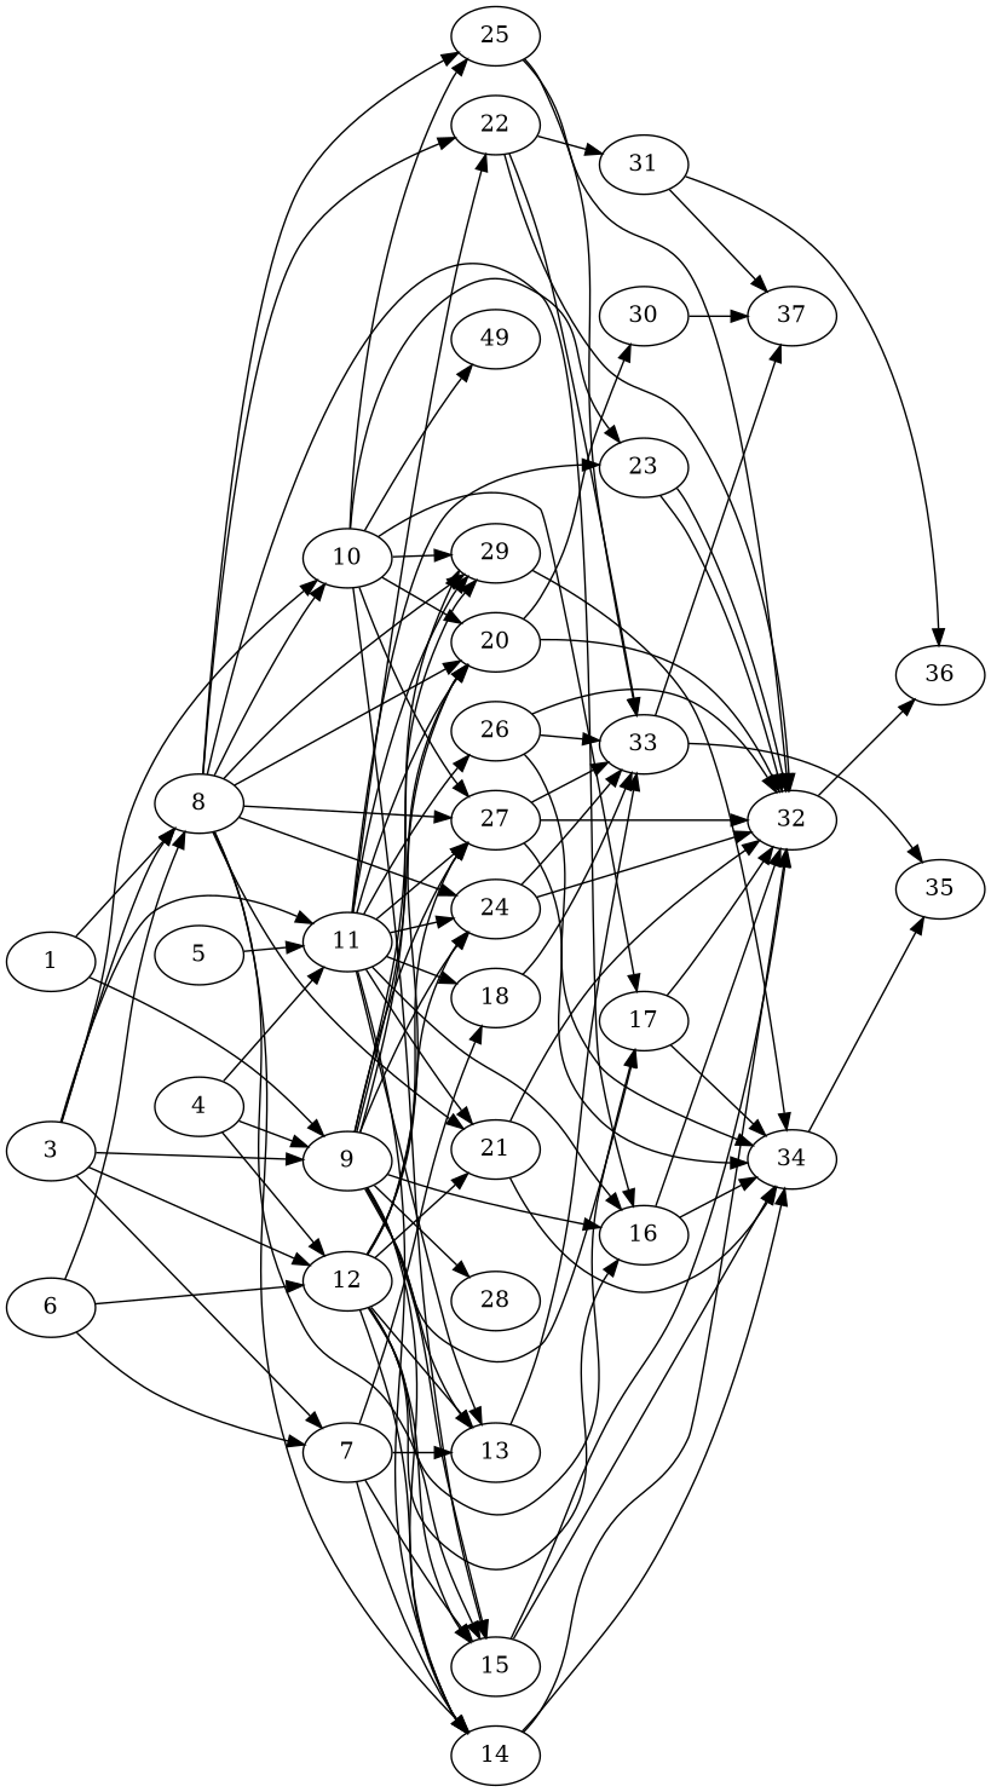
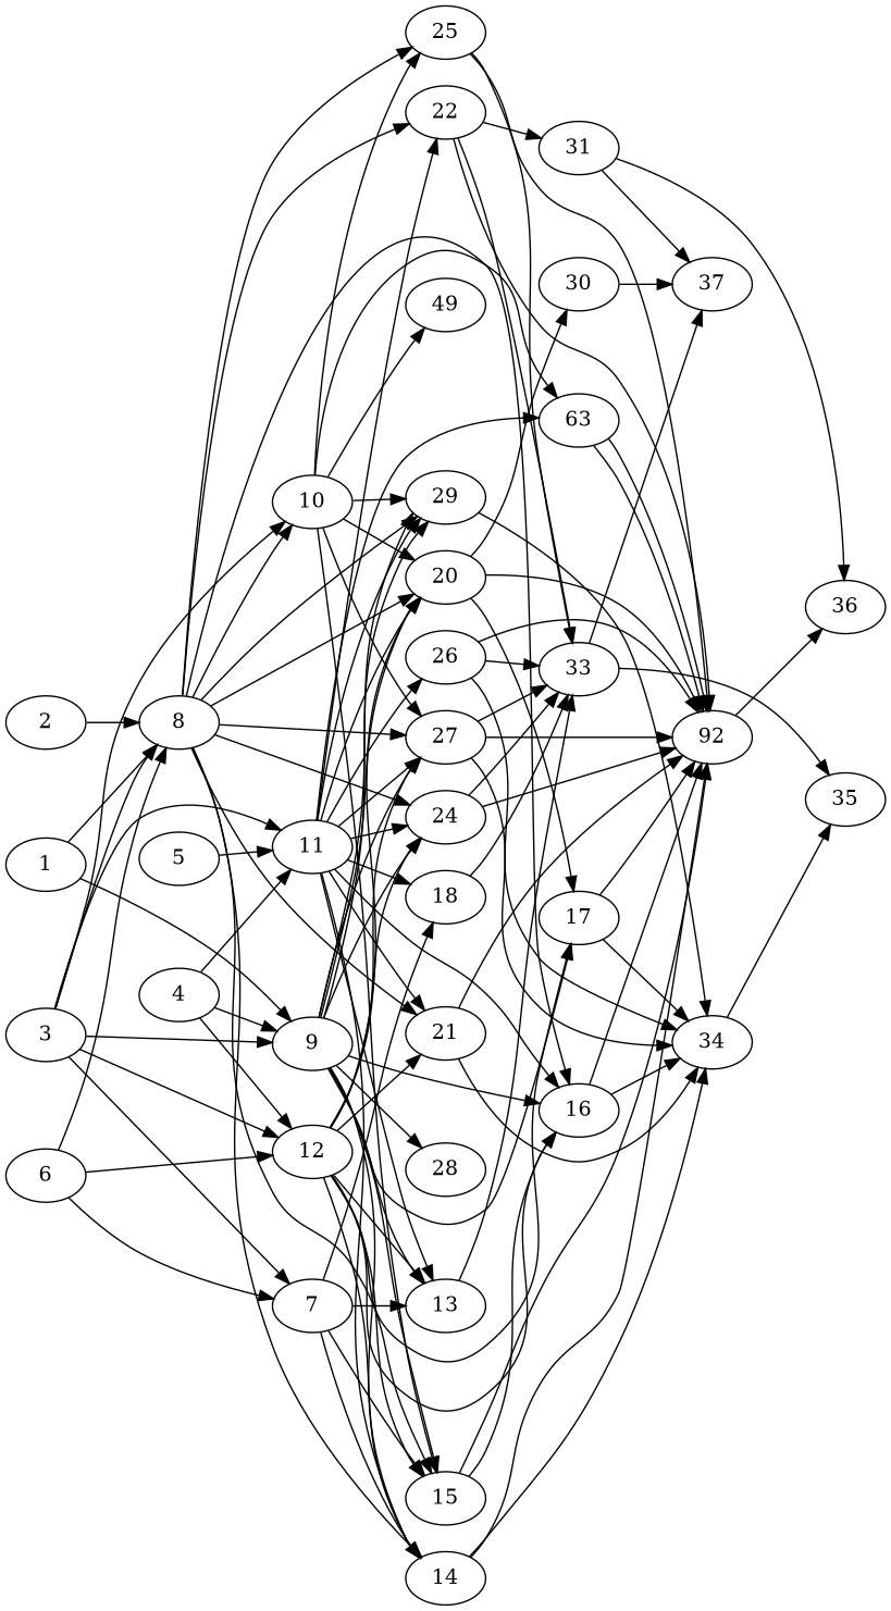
  digraph {
    rankdir=LR
    node [alpha=0.04]
    1 [alpha=0.16 expect_size=1225827409248999440384]
    8 [alpha=0.08 expect_size=666022856869543936000]
    9 [alpha=0.07 expect_size=1125440028734257024]
    14 [alpha=0.06 expect_size=235096192939551232]
    15 [alpha=0.08 expect_size=1195088553024753238016]
    16 [alpha=0.16 expect_size=173270523536174]
    20 [alpha=0.03 expect_size=1902474265647444]
    21 [alpha=0.13 expect_size=11302047785567042]
    22 [alpha=0.07 expect_size=14638639121152802]
    24 [alpha=0.16 expect_size=39771771676267400]
    25 [alpha=0.07 expect_size=8814906378029030]
    27 [alpha=0.19 expect_size=967097563701838720]
    29 [alpha=0.07 expect_size=19726017475428728]
    10 [alpha=0.12 expect_size=52918626538526512]
    17 [alpha=0.19 expect_size=1589433860497445224448]
    28 [alpha=0.03 expect_size=1084718962236148678656]
    13 [alpha=0.02 expect_size=1958121709313703542784]
-   32 [alpha=0.13 expect_size=1261733102827866368]
+   32 [alpha=0.13 expect_size=1261733102827866368 label=92]
    34 [alpha=0.16 expect_size=40692404135497472]
    30 [alpha=0.02 expect_size=49321095396915384]
    33 [expect_size=588307827821482112]
    31 [expect_size=3160750266674579]
-   23 [expect_size=91403588429835056]
+   23 [expect_size=91403588429835056 label=63]
    18 [alpha=0.06 expect_size=868264789962668376064]
+   2 [alpha=0.03 expect_size=15658439035810880]
    3 [alpha=0.05 expect_size=18973785900372236]
    7 [expect_size=3002375077888000000]
    11 [alpha=0.09 expect_size=753705450430509184]
    12 [alpha=0.03 expect_size=159526651299998203904]
    n30 [alpha=0.10 expect_size=42453658483385360 label=49]
    26 [alpha=0.18 expect_size=18729439388765624]
    4 [alpha=0.02 expect_size=2271622682518285824]
    5 [alpha=0.20 expect_size=1205277041368244420608]
    6 [expect_size=1090250431944400]
    37 [alpha=0.02 expect_size=2999876140362035]
    35 [alpha=0.18 expect_size=52973803430888192]
    36 [alpha=0.06 expect_size=367611435504346595328]
    1 -> 8
    1 -> 9
    8 -> 14
    8 -> 15
    8 -> 16
    8 -> 20
    8 -> 21
    8 -> 22
    8 -> 24
    8 -> 25
    8 -> 27
    8 -> 29
    8 -> 10
    9 -> 14
    9 -> 15
    9 -> 16
    9 -> 20
    9 -> 24
    9 -> 27
    9 -> 29
    9 -> 29
    9 -> 17
    9 -> 28
    9 -> 13
    14 -> 32
    14 -> 34
    15 -> 32
-   15 -> 34
+   15 -> 16
    16 -> 32
    16 -> 34
    20 -> 32
    20 -> 30
    21 -> 32
    21 -> 34
    22 -> 32
    22 -> 33
    22 -> 31
    24 -> 32
    24 -> 33
    25 -> 32
    25 -> 33
    27 -> 32
    27 -> 34
    27 -> 33
    29 -> 34
    10 -> 15
    10 -> 20
    10 -> 25
    10 -> 27
    10 -> 29
-   10 -> 17
+   20 -> 17
    10 -> 23
    10 -> n30
    17 -> 32
    17 -> 34
    13 -> 33
    32 -> 36
    34 -> 35
    30 -> 37
    33 -> 37
    33 -> 35
    31 -> 37
    31 -> 36
    23 -> 32
    23 -> 32
    18 -> 33
+   2 -> 8
    3 -> 8
    3 -> 9
    3 -> 10
    3 -> 7
    3 -> 11
    3 -> 12
    7 -> 14
    7 -> 15
    7 -> 13
    7 -> 18
    11 -> 14
    11 -> 16
    11 -> 20
    11 -> 21
    11 -> 22
    11 -> 24
    11 -> 27
    11 -> 29
    11 -> 13
    11 -> 23
    11 -> 18
    11 -> 26
    12 -> 14
    12 -> 15
    12 -> 16
    12 -> 20
    12 -> 21
    12 -> 24
    12 -> 27
    12 -> 17
    12 -> 13
    26 -> 32
    26 -> 34
    26 -> 33
    4 -> 9
    4 -> 11
    4 -> 12
    5 -> 11
    6 -> 8
    6 -> 7
    6 -> 12
  }
